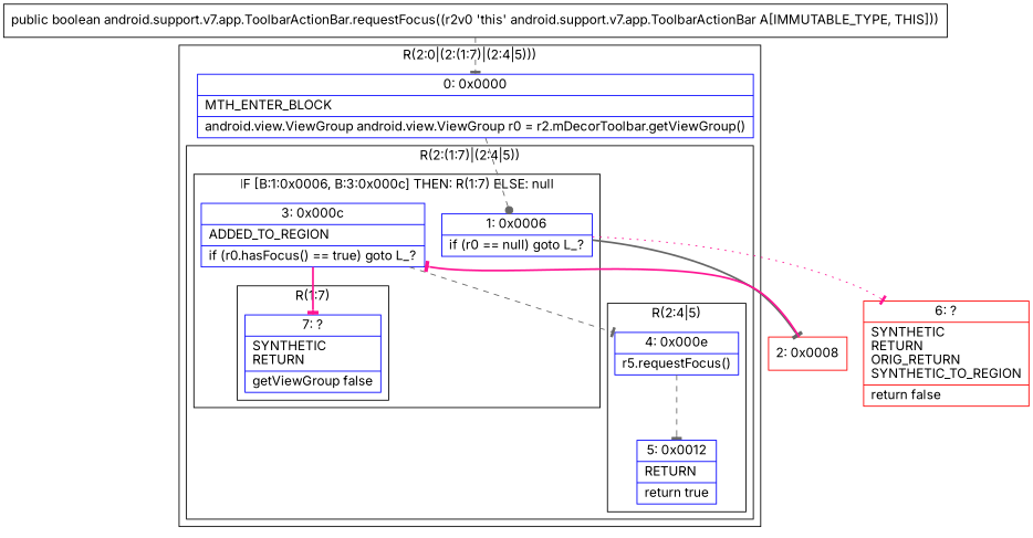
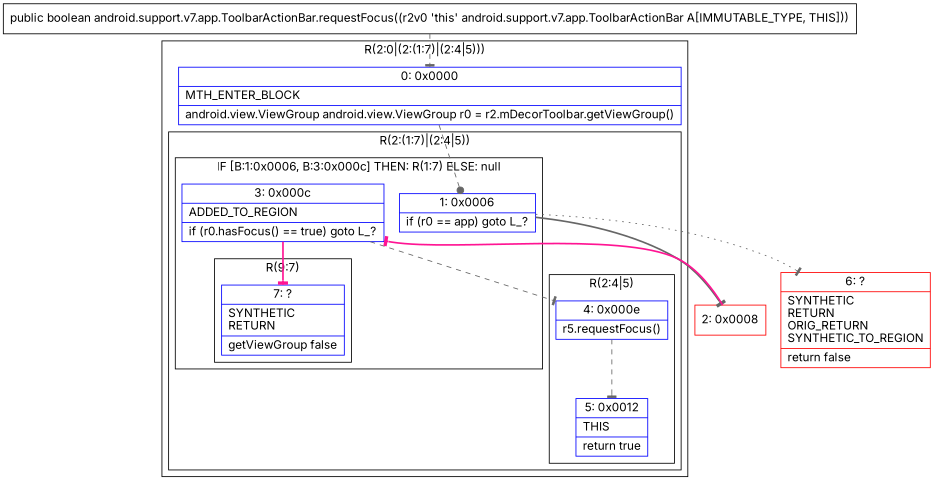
  digraph {
    fontname=Inter
    node [color=blue fontname=Inter shape=record]
    edge [arrowhead=tee color=gray40 fontname=Inter style=dashed]
    n1 [label="{7\:\ ?|SYNTHETIC\lRETURN\l|getViewGroup false\l}"]
-   n2 [label="{1\:\ 0x0006|if (r0 == null) goto L_?\l}"]
+   n2 [label="{1\:\ 0x0006|if (r0 == app) goto L_?\l}"]
    n3 [label="{3\:\ 0x000c|ADDED_TO_REGION\l|if (r0.hasFocus() == true) goto L_?\l}"]
    n4 [label="{4\:\ 0x000e|r5.requestFocus()\l}"]
-   n5 [label="{5\:\ 0x0012|RETURN\l|return true\l}"]
+   n5 [label="{5\:\ 0x0012|THIS\l|return true\l}"]
    n6 [label="{0\:\ 0x0000|MTH_ENTER_BLOCK\l|android.view.ViewGroup android.view.ViewGroup r0 = r2.mDecorToolbar.getViewGroup()\l}"]
    n7 [color=red label="{2\:\ 0x0008}"]
    n8 [color=red label="{6\:\ ?|SYNTHETIC\lRETURN\lORIG_RETURN\lSYNTHETIC_TO_REGION\l|return false\l}"]
    n9 [label="{public boolean android.support.v7.app.ToolbarActionBar.requestFocus((r2v0 'this' android.support.v7.app.ToolbarActionBar A[IMMUTABLE_TYPE, THIS])) }" color=""]
    subgraph cluster_1 {
      label="R(2:0|(2:(1:7)|(2:4|5)))"
      n6
      subgraph cluster_2 {
        label="R(2:(1:7)|(2:4|5))"
        subgraph cluster_3 {
          label="IF [B:1:0x0006, B:3:0x000c] THEN: R(1:7) ELSE: null"
          n2
          n3
          subgraph cluster_4 {
-           label="R(1:7)"
+           label="R(9:7)"
            n1
          }
        }
        subgraph cluster_5 {
          label="R(2:4|5)"
          n4
          n5
        }
      }
    }
    n2 -> n7 [style=bold]
-   n2 -> n8 [color=deeppink style=dotted]
+   n2 -> n8 [style=dotted]
    n3 -> n1 [color=deeppink style=bold]
    n3 -> n4
    n4 -> n5
    n6 -> n2 [arrowhead=dot]
    n7 -> n3 [color=deeppink style=bold]
    n9 -> n6
  }
